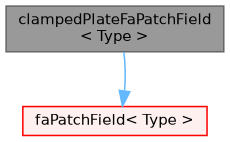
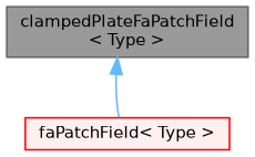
  digraph {
    node [fontname=Helvetica fontsize=10 shape=box style=filled]
    n1 [color=gray40 fillcolor=grey60 fontcolor=black height=0.2 label="clampedPlateFaPatchField\l\< Type \>" width=0.4]
    n2 [color=red fillcolor="#FFF0F0" height=0.2 label="faPatchField\< Type \>" width=0.4]
-   n2 -> n1 [color=steelblue1 dir=back fontname=Helvetica fontsize=10 labelfontname=Helvetica labelfontsize=10 style=solid]
+   n1 -> n2 [color=steelblue1 dir=back fontname=Helvetica fontsize=10 labelfontname=Helvetica labelfontsize=10 style=solid]
  }
